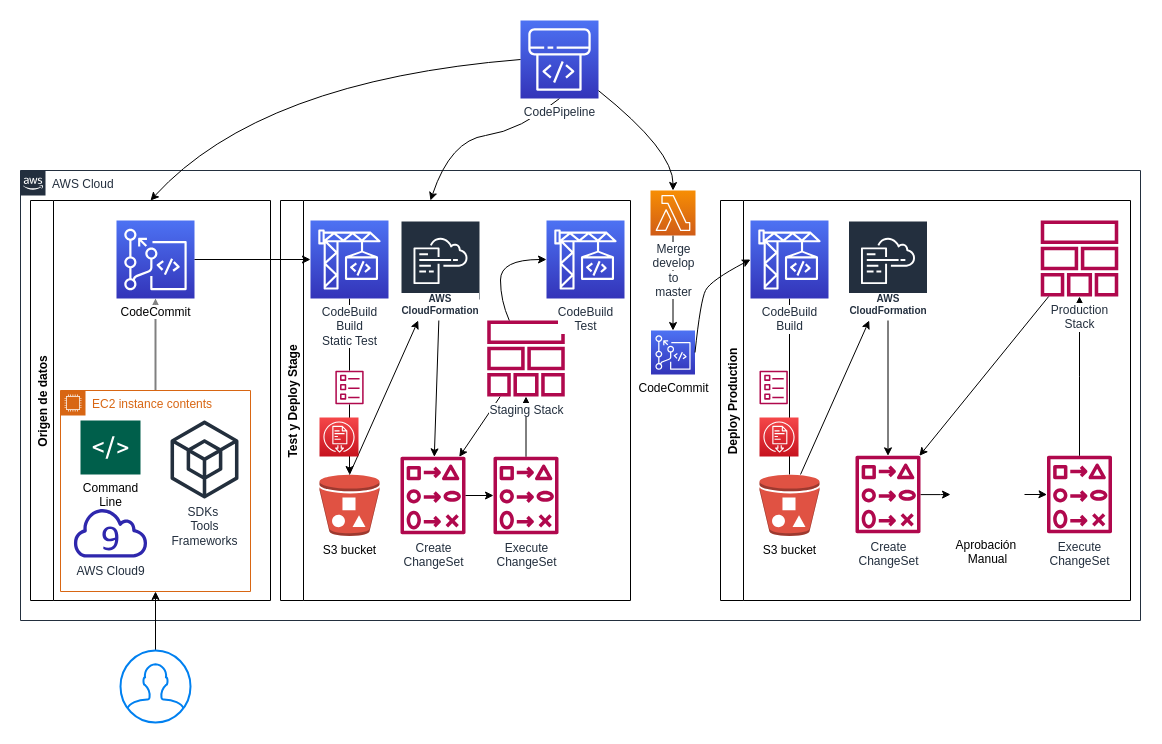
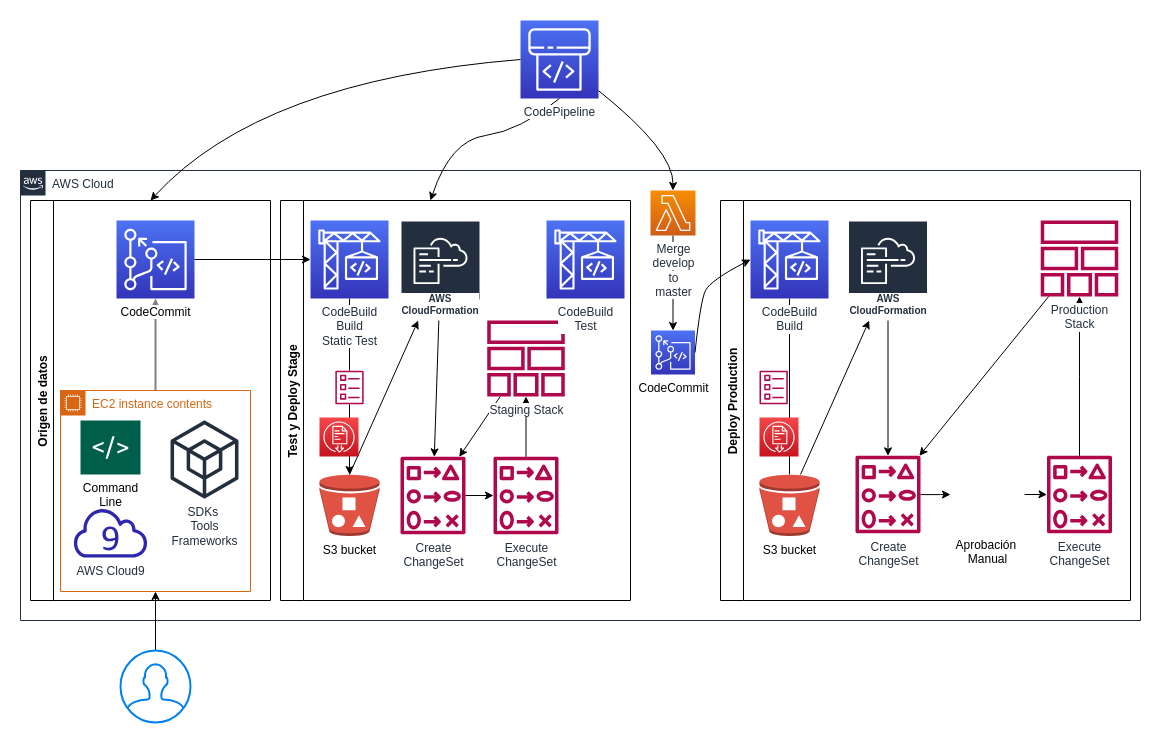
  <mxCell id="0" />
  <mxCell id="1" parent="0" />
  <mxCell id="2" value="AWS Cloud" style="points=[[0,0],[0.25,0],[0.5,0],[0.75,0],[1,0],[1,0.25],[1,0.5],[1,0.75],[1,1],[0.75,1],[0.5,1],[0.25,1],[0,1],[0,0.75],[0,0.5],[0,0.25]];outlineConnect=0;gradientColor=none;html=1;whiteSpace=wrap;fontSize=12;fontStyle=0;shape=mxgraph.aws4.group;grIcon=mxgraph.aws4.group_aws_cloud_alt;strokeColor=#232F3E;fillColor=none;verticalAlign=top;align=left;spacingLeft=30;fontColor=#232F3E;dashed=0;labelBackgroundColor=#ffffff;container=1;pointerEvents=0;collapsible=0;recursiveResize=0;" parent="1" vertex="1"><mxGeometry x="20" y="170" width="1120" height="450" as="geometry" /></mxCell>
  <mxCell id="3" style="edgeStyle=orthogonalEdgeStyle;rounded=0;orthogonalLoop=1;jettySize=auto;html=1;entryX=0.5;entryY=0;entryDx=0;entryDy=0;entryPerimeter=0;" edge="1" parent="2" source="48" target="4"><mxGeometry relative="1" as="geometry"><Array as="points"><mxPoint x="653" y="100" /><mxPoint x="652" y="160" /></Array></mxGeometry></mxCell>
  <mxCell id="4" value="CodeCommit" style="sketch=0;points=[[0,0,0],[0.25,0,0],[0.5,0,0],[0.75,0,0],[1,0,0],[0,1,0],[0.25,1,0],[0.5,1,0],[0.75,1,0],[1,1,0],[0,0.25,0],[0,0.5,0],[0,0.75,0],[1,0.25,0],[1,0.5,0],[1,0.75,0]];outlineConnect=0;fontColor=default;gradientColor=#4D72F3;gradientDirection=north;fillColor=#3334B9;strokeColor=#ffffff;dashed=0;verticalLabelPosition=bottom;verticalAlign=top;align=center;html=1;fontSize=12;fontStyle=0;aspect=fixed;shape=mxgraph.aws4.resourceIcon;resIcon=mxgraph.aws4.codecommit;labelBackgroundColor=#FFFFFF;labelBorderColor=none;" vertex="1" parent="2"><mxGeometry x="630.5" y="160" width="44" height="44" as="geometry" /></mxCell>
  <mxCell id="5" value="Origen de datos" style="swimlane;horizontal=0;labelBackgroundColor=#FFFFFF;labelBorderColor=none;fontColor=default;" parent="2" vertex="1"><mxGeometry x="10" y="30" width="240" height="400" as="geometry" /></mxCell>
  <mxCell id="6" style="edgeStyle=orthogonalEdgeStyle;rounded=0;orthogonalLoop=1;jettySize=auto;html=1;startArrow=none;startFill=0;endArrow=open;endFill=0;strokeColor=#808080;strokeWidth=2;entryX=0.5;entryY=1;entryDx=0;entryDy=0;entryPerimeter=0;" parent="5" source="7" target="11" edge="1"><mxGeometry relative="1" as="geometry"><mxPoint x="348" y="170.5" as="targetPoint" /></mxGeometry></mxCell>
  <mxCell id="7" value="EC2 instance contents" style="points=[[0,0],[0.25,0],[0.5,0],[0.75,0],[1,0],[1,0.25],[1,0.5],[1,0.75],[1,1],[0.75,1],[0.5,1],[0.25,1],[0,1],[0,0.75],[0,0.5],[0,0.25]];outlineConnect=0;gradientColor=none;html=1;whiteSpace=wrap;fontSize=12;fontStyle=0;container=1;pointerEvents=0;collapsible=0;recursiveResize=0;shape=mxgraph.aws4.group;grIcon=mxgraph.aws4.group_ec2_instance_contents;strokeColor=#D86613;fillColor=none;verticalAlign=top;align=left;spacingLeft=30;fontColor=#D86613;dashed=0;" parent="5" vertex="1"><mxGeometry x="30" y="190" width="190" height="201" as="geometry" /></mxCell>
  <mxCell id="8" value="AWS Cloud9" style="sketch=0;outlineConnect=0;fontColor=#232F3E;gradientColor=none;fillColor=#2E27AD;strokeColor=none;dashed=0;verticalLabelPosition=bottom;verticalAlign=top;align=center;html=1;fontSize=12;fontStyle=0;aspect=fixed;shape=mxgraph.aws4.cloud9;" parent="7" vertex="1"><mxGeometry x="11" y="117" width="78" height="50" as="geometry" /></mxCell>
  <mxCell id="9" value="SDKs&amp;nbsp;&lt;br&gt;Tools&lt;br&gt;Frameworks" style="sketch=0;outlineConnect=0;fontColor=#232F3E;gradientColor=none;fillColor=#232F3D;strokeColor=none;dashed=0;verticalLabelPosition=bottom;verticalAlign=top;align=center;html=1;fontSize=12;fontStyle=0;aspect=fixed;pointerEvents=1;shape=mxgraph.aws4.external_sdk;" parent="7" vertex="1"><mxGeometry x="110" y="30" width="68" height="78" as="geometry" /></mxCell>
  <mxCell id="10" value="Command &lt;br&gt;Line" style="sketch=0;pointerEvents=1;shadow=0;dashed=0;html=1;strokeColor=none;fillColor=#005F4B;labelPosition=center;verticalLabelPosition=bottom;verticalAlign=top;align=center;outlineConnect=0;shape=mxgraph.veeam2.command_line;" parent="7" vertex="1"><mxGeometry x="20" y="30" width="60" height="54" as="geometry" /></mxCell>
  <mxCell id="11" value="CodeCommit" style="sketch=0;points=[[0,0,0],[0.25,0,0],[0.5,0,0],[0.75,0,0],[1,0,0],[0,1,0],[0.25,1,0],[0.5,1,0],[0.75,1,0],[1,1,0],[0,0.25,0],[0,0.5,0],[0,0.75,0],[1,0.25,0],[1,0.5,0],[1,0.75,0]];outlineConnect=0;fontColor=default;gradientColor=#4D72F3;gradientDirection=north;fillColor=#3334B9;strokeColor=#ffffff;dashed=0;verticalLabelPosition=bottom;verticalAlign=top;align=center;html=1;fontSize=12;fontStyle=0;aspect=fixed;shape=mxgraph.aws4.resourceIcon;resIcon=mxgraph.aws4.codecommit;labelBackgroundColor=#FFFFFF;labelBorderColor=none;" parent="5" vertex="1"><mxGeometry x="86" y="20" width="78" height="78" as="geometry" /></mxCell>
  <mxCell id="12" value="Test y Deploy Stage" style="swimlane;horizontal=0;labelBackgroundColor=#FFFFFF;labelBorderColor=none;fontColor=default;" parent="2" vertex="1"><mxGeometry x="260" y="30" width="350" height="400" as="geometry" /></mxCell>
  <mxCell id="13" value="S3 bucket" style="outlineConnect=0;dashed=0;verticalLabelPosition=bottom;verticalAlign=top;align=center;html=1;shape=mxgraph.aws3.bucket_with_objects;fillColor=#E05243;gradientColor=none;labelBackgroundColor=#FFFFFF;labelBorderColor=none;fontColor=default;" parent="12" vertex="1"><mxGeometry x="39" y="274" width="60" height="61.5" as="geometry" /></mxCell>
  <mxCell id="14" value="AWS CloudFormation" style="sketch=0;outlineConnect=0;fontColor=#232F3E;gradientColor=none;strokeColor=#ffffff;fillColor=#232F3E;dashed=0;verticalLabelPosition=middle;verticalAlign=bottom;align=center;html=1;whiteSpace=wrap;fontSize=10;fontStyle=1;spacing=3;shape=mxgraph.aws4.productIcon;prIcon=mxgraph.aws4.cloudformation;labelBackgroundColor=#FFFFFF;labelBorderColor=none;" parent="12" vertex="1"><mxGeometry x="120" y="20" width="80" height="100" as="geometry" /></mxCell>
  <mxCell id="15" value="" style="endArrow=classic;html=1;rounded=0;fontColor=default;exitX=0.5;exitY=0;exitDx=0;exitDy=0;exitPerimeter=0;" parent="12" source="13" target="14" edge="1"><mxGeometry width="50" height="50" relative="1" as="geometry"><mxPoint x="110" y="140" as="sourcePoint" /><mxPoint x="160" y="90" as="targetPoint" /></mxGeometry></mxCell>
  <mxCell id="16" value="Create &lt;br&gt;ChangeSet" style="sketch=0;outlineConnect=0;fontColor=#232F3E;gradientColor=none;fillColor=#B0084D;strokeColor=none;dashed=0;verticalLabelPosition=bottom;verticalAlign=top;align=center;html=1;fontSize=12;fontStyle=0;aspect=fixed;pointerEvents=1;shape=mxgraph.aws4.change_set;labelBackgroundColor=#FFFFFF;labelBorderColor=none;" parent="12" vertex="1"><mxGeometry x="120" y="256" width="65" height="78" as="geometry" /></mxCell>
  <mxCell id="17" value="" style="endArrow=classic;html=1;rounded=0;fontColor=default;" parent="12" source="14" target="16" edge="1"><mxGeometry width="50" height="50" relative="1" as="geometry"><mxPoint x="110" y="140" as="sourcePoint" /><mxPoint x="160" y="90" as="targetPoint" /></mxGeometry></mxCell>
  <mxCell id="18" value="" style="endArrow=classic;html=1;rounded=0;fontColor=default;" parent="12" source="20" target="16" edge="1"><mxGeometry width="50" height="50" relative="1" as="geometry"><mxPoint x="270" y="120" as="sourcePoint" /><mxPoint x="330" y="170" as="targetPoint" /></mxGeometry></mxCell>
  <mxCell id="19" value="" style="endArrow=classic;html=1;rounded=0;fontColor=default;" parent="12" source="21" target="20" edge="1"><mxGeometry width="50" height="50" relative="1" as="geometry"><mxPoint x="290" y="250" as="sourcePoint" /><mxPoint x="160" y="90" as="targetPoint" /></mxGeometry></mxCell>
  <mxCell id="20" value="Staging Stack" style="sketch=0;outlineConnect=0;fontColor=#232F3E;gradientColor=none;fillColor=#B0084D;strokeColor=none;dashed=0;verticalLabelPosition=bottom;verticalAlign=top;align=center;html=1;fontSize=12;fontStyle=0;aspect=fixed;pointerEvents=1;shape=mxgraph.aws4.stack;labelBackgroundColor=#FFFFFF;labelBorderColor=none;" parent="12" vertex="1"><mxGeometry x="206.5" y="120" width="78" height="76" as="geometry" /></mxCell>
  <mxCell id="21" value="Execute &lt;br&gt;ChangeSet" style="sketch=0;outlineConnect=0;fontColor=#232F3E;gradientColor=none;fillColor=#B0084D;strokeColor=none;dashed=0;verticalLabelPosition=bottom;verticalAlign=top;align=center;html=1;fontSize=12;fontStyle=0;aspect=fixed;pointerEvents=1;shape=mxgraph.aws4.change_set;labelBackgroundColor=#FFFFFF;labelBorderColor=none;" parent="12" vertex="1"><mxGeometry x="213" y="256" width="65" height="78" as="geometry" /></mxCell>
  <mxCell id="22" value="" style="endArrow=classic;html=1;rounded=0;fontColor=default;" parent="12" source="16" target="21" edge="1"><mxGeometry width="50" height="50" relative="1" as="geometry"><mxPoint x="110" y="140" as="sourcePoint" /><mxPoint x="160" y="90" as="targetPoint" /></mxGeometry></mxCell>
  <mxCell id="23" value="CodeBuild&lt;br&gt;Test" style="sketch=0;points=[[0,0,0],[0.25,0,0],[0.5,0,0],[0.75,0,0],[1,0,0],[0,1,0],[0.25,1,0],[0.5,1,0],[0.75,1,0],[1,1,0],[0,0.25,0],[0,0.5,0],[0,0.75,0],[1,0.25,0],[1,0.5,0],[1,0.75,0]];outlineConnect=0;fontColor=#232F3E;gradientColor=#4D72F3;gradientDirection=north;fillColor=#3334B9;strokeColor=#ffffff;dashed=0;verticalLabelPosition=bottom;verticalAlign=top;align=center;html=1;fontSize=12;fontStyle=0;aspect=fixed;shape=mxgraph.aws4.resourceIcon;resIcon=mxgraph.aws4.codebuild;labelBackgroundColor=#FFFFFF;labelBorderColor=none;" parent="12" vertex="1"><mxGeometry x="266" y="20" width="78" height="78" as="geometry" /></mxCell>
  <mxCell id="24" value="" style="endArrow=none;html=1;rounded=0;fontColor=default;entryX=0.5;entryY=0;entryDx=0;entryDy=0;entryPerimeter=0;" edge="1" parent="12" source="26" target="28"><mxGeometry x="-0.523" width="50" height="50" relative="1" as="geometry"><mxPoint x="349.0" y="-532.0" as="sourcePoint" /><mxPoint x="349" y="-356" as="targetPoint" /><mxPoint as="offset" /></mxGeometry></mxCell>
- <mxCell id="25" value="" style="curved=1;endArrow=classic;html=1;rounded=0;fontColor=default;entryX=0;entryY=0.5;entryDx=0;entryDy=0;entryPerimeter=0;" parent="12" source="20" target="23" edge="1"><mxGeometry width="50" height="50" relative="1" as="geometry"><mxPoint x="110" y="140" as="sourcePoint" /><mxPoint x="160" y="90" as="targetPoint" /><Array as="points"><mxPoint x="220" y="100" /><mxPoint x="220" y="59" /></Array></mxGeometry></mxCell>
  <mxCell id="26" value="CodeBuild&lt;br&gt;Build&lt;br&gt;Static Test" style="sketch=0;points=[[0,0,0],[0.25,0,0],[0.5,0,0],[0.75,0,0],[1,0,0],[0,1,0],[0.25,1,0],[0.5,1,0],[0.75,1,0],[1,1,0],[0,0.25,0],[0,0.5,0],[0,0.75,0],[1,0.25,0],[1,0.5,0],[1,0.75,0]];outlineConnect=0;fontColor=#232F3E;gradientColor=#4D72F3;gradientDirection=north;fillColor=#3334B9;strokeColor=#ffffff;dashed=0;verticalLabelPosition=bottom;verticalAlign=top;align=center;html=1;fontSize=12;fontStyle=0;aspect=fixed;shape=mxgraph.aws4.resourceIcon;resIcon=mxgraph.aws4.codebuild;labelBackgroundColor=#FFFFFF;labelBorderColor=none;" parent="12" vertex="1"><mxGeometry x="30" y="20" width="78" height="78" as="geometry" /></mxCell>
  <mxCell id="27" value="" style="endArrow=classic;html=1;rounded=0;fontColor=default;entryX=0.5;entryY=0;entryDx=0;entryDy=0;entryPerimeter=0;startArrow=none;" parent="12" source="28" target="13" edge="1"><mxGeometry x="-0.523" width="50" height="50" relative="1" as="geometry"><mxPoint x="130" y="140" as="sourcePoint" /><mxPoint x="110" y="270" as="targetPoint" /><mxPoint as="offset" /></mxGeometry></mxCell>
  <mxCell id="28" value="" style="sketch=0;outlineConnect=0;fontColor=#232F3E;gradientColor=none;fillColor=#B0084D;strokeColor=none;dashed=0;verticalLabelPosition=bottom;verticalAlign=top;align=center;html=1;fontSize=12;fontStyle=0;aspect=fixed;pointerEvents=1;shape=mxgraph.aws4.template;labelBackgroundColor=#FFFFFF;labelBorderColor=none;" parent="12" vertex="1"><mxGeometry x="54.84" y="170" width="28.33" height="34" as="geometry" /></mxCell>
  <mxCell id="29" value="" style="sketch=0;points=[[0,0,0],[0.25,0,0],[0.5,0,0],[0.75,0,0],[1,0,0],[0,1,0],[0.25,1,0],[0.5,1,0],[0.75,1,0],[1,1,0],[0,0.25,0],[0,0.5,0],[0,0.75,0],[1,0.25,0],[1,0.5,0],[1,0.75,0]];outlineConnect=0;fontColor=#232F3E;gradientColor=#F54749;gradientDirection=north;fillColor=#C7131F;strokeColor=#ffffff;dashed=0;verticalLabelPosition=bottom;verticalAlign=top;align=center;html=1;fontSize=12;fontStyle=0;aspect=fixed;shape=mxgraph.aws4.resourceIcon;resIcon=mxgraph.aws4.artifact;labelBackgroundColor=#FFFFFF;labelBorderColor=none;" parent="12" vertex="1"><mxGeometry x="39" y="217" width="39" height="39" as="geometry" /></mxCell>
  <mxCell id="30" value="" style="endArrow=classic;html=1;rounded=0;fontColor=default;exitX=1;exitY=0.5;exitDx=0;exitDy=0;exitPerimeter=0;entryX=0;entryY=0.5;entryDx=0;entryDy=0;entryPerimeter=0;" parent="2" source="11" target="26" edge="1"><mxGeometry width="50" height="50" relative="1" as="geometry"><mxPoint x="390" y="-30" as="sourcePoint" /><mxPoint x="440" y="-80" as="targetPoint" /></mxGeometry></mxCell>
  <mxCell id="31" value="Deploy Production" style="swimlane;horizontal=0;labelBackgroundColor=#FFFFFF;labelBorderColor=none;fontColor=default;" parent="2" vertex="1"><mxGeometry x="700" y="30" width="410" height="400" as="geometry" /></mxCell>
  <mxCell id="32" value="" style="endArrow=none;html=1;rounded=0;fontColor=default;" edge="1" parent="31" source="44" target="43"><mxGeometry x="-0.523" width="50" height="50" relative="1" as="geometry"><mxPoint x="-360.998" y="108" as="sourcePoint" /><mxPoint x="-360.995" y="180.155" as="targetPoint" /><mxPoint as="offset" /></mxGeometry></mxCell>
  <mxCell id="33" value="AWS CloudFormation" style="sketch=0;outlineConnect=0;fontColor=#232F3E;gradientColor=none;strokeColor=#ffffff;fillColor=#232F3E;dashed=0;verticalLabelPosition=middle;verticalAlign=bottom;align=center;html=1;whiteSpace=wrap;fontSize=10;fontStyle=1;spacing=3;shape=mxgraph.aws4.productIcon;prIcon=mxgraph.aws4.cloudformation;labelBackgroundColor=#FFFFFF;labelBorderColor=none;" parent="31" vertex="1"><mxGeometry x="127.5" y="20" width="80" height="100" as="geometry" /></mxCell>
  <mxCell id="34" style="edgeStyle=orthogonalEdgeStyle;rounded=0;orthogonalLoop=1;jettySize=auto;html=1;entryX=0;entryY=0.5;entryDx=0;entryDy=0;fontColor=default;" parent="31" source="35" target="39" edge="1"><mxGeometry relative="1" as="geometry" /></mxCell>
  <mxCell id="35" value="Create &lt;br&gt;ChangeSet" style="sketch=0;outlineConnect=0;fontColor=#232F3E;gradientColor=none;fillColor=#B0084D;strokeColor=none;dashed=0;verticalLabelPosition=bottom;verticalAlign=top;align=center;html=1;fontSize=12;fontStyle=0;aspect=fixed;pointerEvents=1;shape=mxgraph.aws4.change_set;labelBackgroundColor=#FFFFFF;labelBorderColor=none;" parent="31" vertex="1"><mxGeometry x="135" y="255" width="65" height="78" as="geometry" /></mxCell>
  <mxCell id="36" style="edgeStyle=orthogonalEdgeStyle;rounded=0;orthogonalLoop=1;jettySize=auto;html=1;fontColor=default;" parent="31" source="37" target="41" edge="1"><mxGeometry relative="1" as="geometry" /></mxCell>
  <mxCell id="37" value="Execute &lt;br&gt;ChangeSet" style="sketch=0;outlineConnect=0;fontColor=#232F3E;gradientColor=none;fillColor=#B0084D;strokeColor=none;dashed=0;verticalLabelPosition=bottom;verticalAlign=top;align=center;html=1;fontSize=12;fontStyle=0;aspect=fixed;pointerEvents=1;shape=mxgraph.aws4.change_set;labelBackgroundColor=#FFFFFF;labelBorderColor=none;" parent="31" vertex="1"><mxGeometry x="326.5" y="255" width="65" height="78" as="geometry" /></mxCell>
  <mxCell id="38" style="edgeStyle=orthogonalEdgeStyle;rounded=0;orthogonalLoop=1;jettySize=auto;html=1;exitX=1;exitY=0.5;exitDx=0;exitDy=0;fontColor=default;" parent="31" source="39" target="37" edge="1"><mxGeometry relative="1" as="geometry" /></mxCell>
  <mxCell id="39" value="Aprobación&amp;nbsp;&lt;br&gt;Manual" style="shape=image;html=1;verticalAlign=top;verticalLabelPosition=bottom;labelBackgroundColor=#ffffff;imageAspect=0;aspect=fixed;image=https://cdn3.iconfinder.com/data/icons/ballicons-reloaded-free/512/icon-91-128.png;labelBorderColor=none;fontColor=default;" parent="31" vertex="1"><mxGeometry x="230" y="257" width="74" height="74" as="geometry" /></mxCell>
  <mxCell id="40" value="" style="endArrow=classic;html=1;rounded=0;fontColor=default;" parent="31" source="33" target="35" edge="1"><mxGeometry width="50" height="50" relative="1" as="geometry"><mxPoint x="-290" y="130" as="sourcePoint" /><mxPoint x="-290" y="267.85" as="targetPoint" /></mxGeometry></mxCell>
  <mxCell id="41" value="Production&lt;br&gt;Stack&lt;br&gt;" style="sketch=0;outlineConnect=0;fontColor=#232F3E;gradientColor=none;fillColor=#B0084D;strokeColor=none;dashed=0;verticalLabelPosition=bottom;verticalAlign=top;align=center;html=1;fontSize=12;fontStyle=0;aspect=fixed;pointerEvents=1;shape=mxgraph.aws4.stack;labelBackgroundColor=#FFFFFF;labelBorderColor=none;" parent="31" vertex="1"><mxGeometry x="320" y="20" width="78" height="76" as="geometry" /></mxCell>
  <mxCell id="42" value="" style="endArrow=classic;html=1;rounded=0;fontColor=default;" parent="31" source="41" target="35" edge="1"><mxGeometry width="50" height="50" relative="1" as="geometry"><mxPoint x="-193.65" y="206" as="sourcePoint" /><mxPoint x="-247.5" y="268.674" as="targetPoint" /><Array as="points" /></mxGeometry></mxCell>
  <mxCell id="43" value="S3 bucket" style="outlineConnect=0;dashed=0;verticalLabelPosition=bottom;verticalAlign=top;align=center;html=1;shape=mxgraph.aws3.bucket_with_objects;fillColor=#E05243;gradientColor=none;labelBackgroundColor=#FFFFFF;labelBorderColor=none;fontColor=default;" vertex="1" parent="31"><mxGeometry x="39" y="274" width="60" height="61.5" as="geometry" /></mxCell>
  <mxCell id="44" value="CodeBuild&lt;br&gt;Build" style="sketch=0;points=[[0,0,0],[0.25,0,0],[0.5,0,0],[0.75,0,0],[1,0,0],[0,1,0],[0.25,1,0],[0.5,1,0],[0.75,1,0],[1,1,0],[0,0.25,0],[0,0.5,0],[0,0.75,0],[1,0.25,0],[1,0.5,0],[1,0.75,0]];outlineConnect=0;fontColor=#232F3E;gradientColor=#4D72F3;gradientDirection=north;fillColor=#3334B9;strokeColor=#ffffff;dashed=0;verticalLabelPosition=bottom;verticalAlign=top;align=center;html=1;fontSize=12;fontStyle=0;aspect=fixed;shape=mxgraph.aws4.resourceIcon;resIcon=mxgraph.aws4.codebuild;labelBackgroundColor=#FFFFFF;labelBorderColor=none;" vertex="1" parent="31"><mxGeometry x="30" y="20" width="78" height="78" as="geometry" /></mxCell>
  <mxCell id="45" value="" style="sketch=0;points=[[0,0,0],[0.25,0,0],[0.5,0,0],[0.75,0,0],[1,0,0],[0,1,0],[0.25,1,0],[0.5,1,0],[0.75,1,0],[1,1,0],[0,0.25,0],[0,0.5,0],[0,0.75,0],[1,0.25,0],[1,0.5,0],[1,0.75,0]];outlineConnect=0;fontColor=#232F3E;gradientColor=#F54749;gradientDirection=north;fillColor=#C7131F;strokeColor=#ffffff;dashed=0;verticalLabelPosition=bottom;verticalAlign=top;align=center;html=1;fontSize=12;fontStyle=0;aspect=fixed;shape=mxgraph.aws4.resourceIcon;resIcon=mxgraph.aws4.artifact;labelBackgroundColor=#FFFFFF;labelBorderColor=none;" vertex="1" parent="31"><mxGeometry x="39" y="217" width="39" height="39" as="geometry" /></mxCell>
  <mxCell id="46" value="" style="sketch=0;outlineConnect=0;fontColor=#232F3E;gradientColor=none;fillColor=#B0084D;strokeColor=none;dashed=0;verticalLabelPosition=bottom;verticalAlign=top;align=center;html=1;fontSize=12;fontStyle=0;aspect=fixed;pointerEvents=1;shape=mxgraph.aws4.template;labelBackgroundColor=#FFFFFF;labelBorderColor=none;" vertex="1" parent="31"><mxGeometry x="39.0" y="170" width="28.33" height="34" as="geometry" /></mxCell>
  <mxCell id="47" value="" style="endArrow=classic;html=1;rounded=0;fontColor=default;exitX=0.5;exitY=0;exitDx=0;exitDy=0;exitPerimeter=0;" edge="1" parent="31"><mxGeometry width="50" height="50" relative="1" as="geometry"><mxPoint x="80" y="274" as="sourcePoint" /><mxPoint x="148.696" y="120" as="targetPoint" /></mxGeometry></mxCell>
  <mxCell id="48" value="&lt;span style=&quot;background-color: rgb(255 , 255 , 255)&quot;&gt;Merge &lt;br&gt;develop&lt;br&gt;to&lt;br&gt;master&lt;/span&gt;" style="sketch=0;points=[[0,0,0],[0.25,0,0],[0.5,0,0],[0.75,0,0],[1,0,0],[0,1,0],[0.25,1,0],[0.5,1,0],[0.75,1,0],[1,1,0],[0,0.25,0],[0,0.5,0],[0,0.75,0],[1,0.25,0],[1,0.5,0],[1,0.75,0]];outlineConnect=0;fontColor=#232F3E;gradientColor=#F78E04;gradientDirection=north;fillColor=#D05C17;strokeColor=#ffffff;dashed=0;verticalLabelPosition=bottom;verticalAlign=top;align=center;html=1;fontSize=12;fontStyle=0;aspect=fixed;shape=mxgraph.aws4.resourceIcon;resIcon=mxgraph.aws4.lambda;" vertex="1" parent="2"><mxGeometry x="630" y="20" width="45" height="45" as="geometry" /></mxCell>
  <mxCell id="49" value="" style="curved=1;endArrow=classic;html=1;rounded=0;exitX=1;exitY=0.5;exitDx=0;exitDy=0;exitPerimeter=0;entryX=0;entryY=0.5;entryDx=0;entryDy=0;entryPerimeter=0;" edge="1" parent="2" source="4" target="44"><mxGeometry width="50" height="50" relative="1" as="geometry"><mxPoint x="460" y="100" as="sourcePoint" /><mxPoint x="510" y="50" as="targetPoint" /><Array as="points"><mxPoint x="680" y="130" /><mxPoint x="690" y="110" /></Array></mxGeometry></mxCell>
  <mxCell id="50" value="" style="curved=1;endArrow=classic;html=1;rounded=0;fontColor=default;exitX=0.5;exitY=1;exitDx=0;exitDy=0;exitPerimeter=0;" parent="1" source="53" edge="1"><mxGeometry width="50" height="50" relative="1" as="geometry"><mxPoint x="480" y="340" as="sourcePoint" /><mxPoint x="430" y="200" as="targetPoint" /><Array as="points"><mxPoint x="520" y="130" /><mxPoint x="450" y="140" /></Array></mxGeometry></mxCell>
  <mxCell id="51" style="edgeStyle=orthogonalEdgeStyle;rounded=0;orthogonalLoop=1;jettySize=auto;html=1;fontColor=default;" parent="1" source="52" target="7" edge="1"><mxGeometry relative="1" as="geometry" /></mxCell>
  <mxCell id="52" value="" style="html=1;verticalLabelPosition=bottom;align=center;labelBackgroundColor=#ffffff;verticalAlign=top;strokeWidth=2;strokeColor=#0080F0;shadow=0;dashed=0;shape=mxgraph.ios7.icons.user;" parent="1" vertex="1"><mxGeometry x="120" y="650" width="70" height="72" as="geometry" /></mxCell>
  <mxCell id="53" value="CodePipeline" style="sketch=0;points=[[0,0,0],[0.25,0,0],[0.5,0,0],[0.75,0,0],[1,0,0],[0,1,0],[0.25,1,0],[0.5,1,0],[0.75,1,0],[1,1,0],[0,0.25,0],[0,0.5,0],[0,0.75,0],[1,0.25,0],[1,0.5,0],[1,0.75,0]];outlineConnect=0;fontColor=#232F3E;gradientColor=#4D72F3;gradientDirection=north;fillColor=#3334B9;strokeColor=#ffffff;dashed=0;verticalLabelPosition=bottom;verticalAlign=top;align=center;html=1;fontSize=12;fontStyle=0;aspect=fixed;shape=mxgraph.aws4.resourceIcon;resIcon=mxgraph.aws4.codepipeline;labelBackgroundColor=#FFFFFF;labelBorderColor=none;" parent="1" vertex="1"><mxGeometry x="520" y="20" width="78" height="78" as="geometry" /></mxCell>
  <mxCell id="54" value="" style="curved=1;endArrow=classic;html=1;rounded=0;fontColor=default;exitX=0;exitY=0.5;exitDx=0;exitDy=0;exitPerimeter=0;entryX=0.5;entryY=0;entryDx=0;entryDy=0;" parent="1" source="53" edge="1" target="5"><mxGeometry width="50" height="50" relative="1" as="geometry"><mxPoint x="260" y="130" as="sourcePoint" /><mxPoint x="230" y="220" as="targetPoint" /><Array as="points"><mxPoint x="260" y="80" /></Array></mxGeometry></mxCell>
  <mxCell id="55" value="" style="curved=1;endArrow=classic;html=1;rounded=0;entryX=0.5;entryY=0;entryDx=0;entryDy=0;entryPerimeter=0;" edge="1" parent="1" source="53" target="48"><mxGeometry width="50" height="50" relative="1" as="geometry"><mxPoint x="660" y="390" as="sourcePoint" /><mxPoint x="710" y="340" as="targetPoint" /><Array as="points"><mxPoint x="673" y="150" /></Array></mxGeometry></mxCell>
